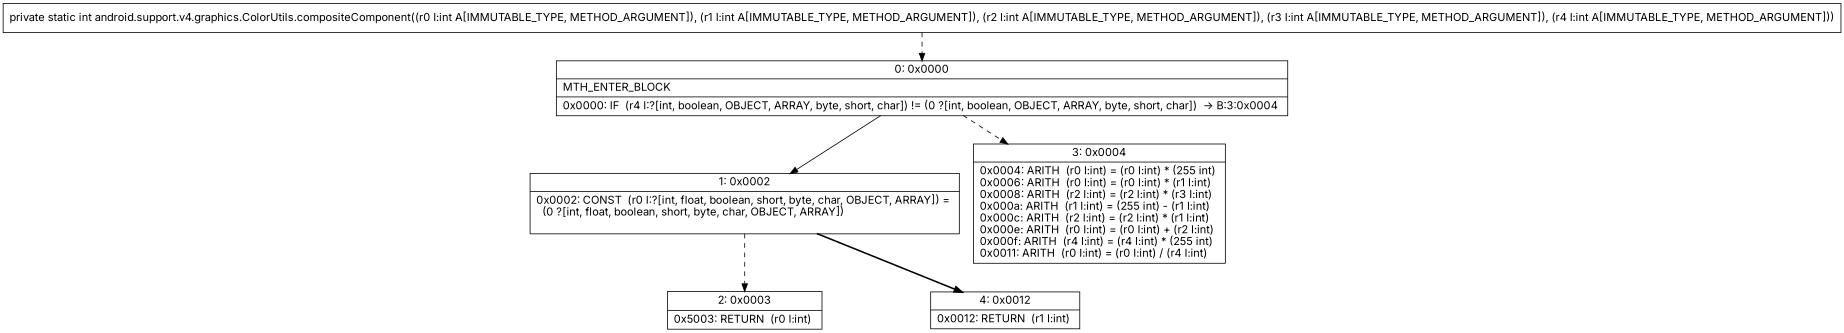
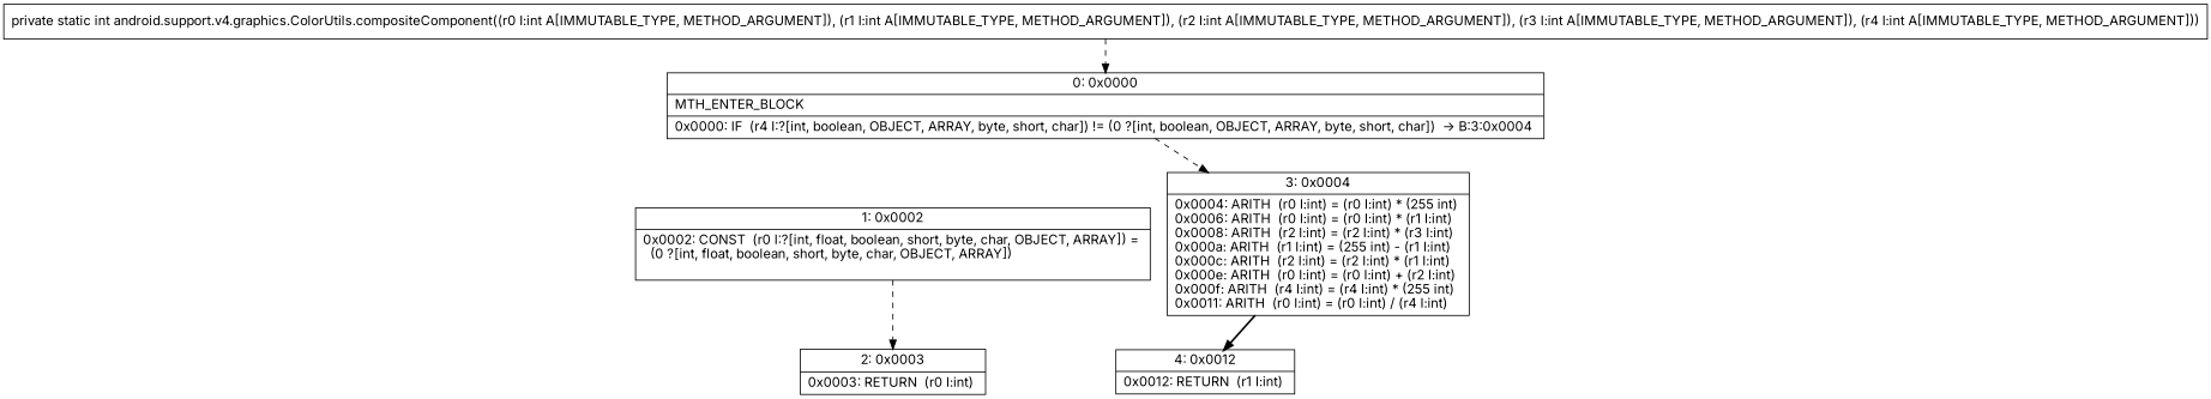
  digraph {
    fontname=Inter
    node [fontname=Inter shape=record]
    edge [fontname=Inter style=dashed]
    n1 [label="{0\:\ 0x0000|MTH_ENTER_BLOCK\l|0x0000: IF  (r4 I:?[int, boolean, OBJECT, ARRAY, byte, short, char]) != (0 ?[int, boolean, OBJECT, ARRAY, byte, short, char])  \-\> B:3:0x0004 \l}"]
    n2 [label="{1\:\ 0x0002|0x0002: CONST  (r0 I:?[int, float, boolean, short, byte, char, OBJECT, ARRAY]) = \l  (0 ?[int, float, boolean, short, byte, char, OBJECT, ARRAY])\l \l}"]
    n3 [label="{3\:\ 0x0004|0x0004: ARITH  (r0 I:int) = (r0 I:int) * (255 int) \l0x0006: ARITH  (r0 I:int) = (r0 I:int) * (r1 I:int) \l0x0008: ARITH  (r2 I:int) = (r2 I:int) * (r3 I:int) \l0x000a: ARITH  (r1 I:int) = (255 int) \- (r1 I:int) \l0x000c: ARITH  (r2 I:int) = (r2 I:int) * (r1 I:int) \l0x000e: ARITH  (r0 I:int) = (r0 I:int) + (r2 I:int) \l0x000f: ARITH  (r4 I:int) = (r4 I:int) * (255 int) \l0x0011: ARITH  (r0 I:int) = (r0 I:int) \/ (r4 I:int) \l}"]
-   n4 [label="{2\:\ 0x0003|0x5003: RETURN  (r0 I:int) \l}"]
+   n4 [label="{2\:\ 0x0003|0x0003: RETURN  (r0 I:int) \l}"]
    n5 [label="{4\:\ 0x0012|0x0012: RETURN  (r1 I:int) \l}"]
    n6 [label="{private static int android.support.v4.graphics.ColorUtils.compositeComponent((r0 I:int A[IMMUTABLE_TYPE, METHOD_ARGUMENT]), (r1 I:int A[IMMUTABLE_TYPE, METHOD_ARGUMENT]), (r2 I:int A[IMMUTABLE_TYPE, METHOD_ARGUMENT]), (r3 I:int A[IMMUTABLE_TYPE, METHOD_ARGUMENT]), (r4 I:int A[IMMUTABLE_TYPE, METHOD_ARGUMENT])) }"]
-   n1 -> n2 [style=solid]
    n1 -> n3
    n2 -> n4
-   n2 -> n5 [style=bold]
+   n3 -> n5 [style=bold]
    n6 -> n1
  }
